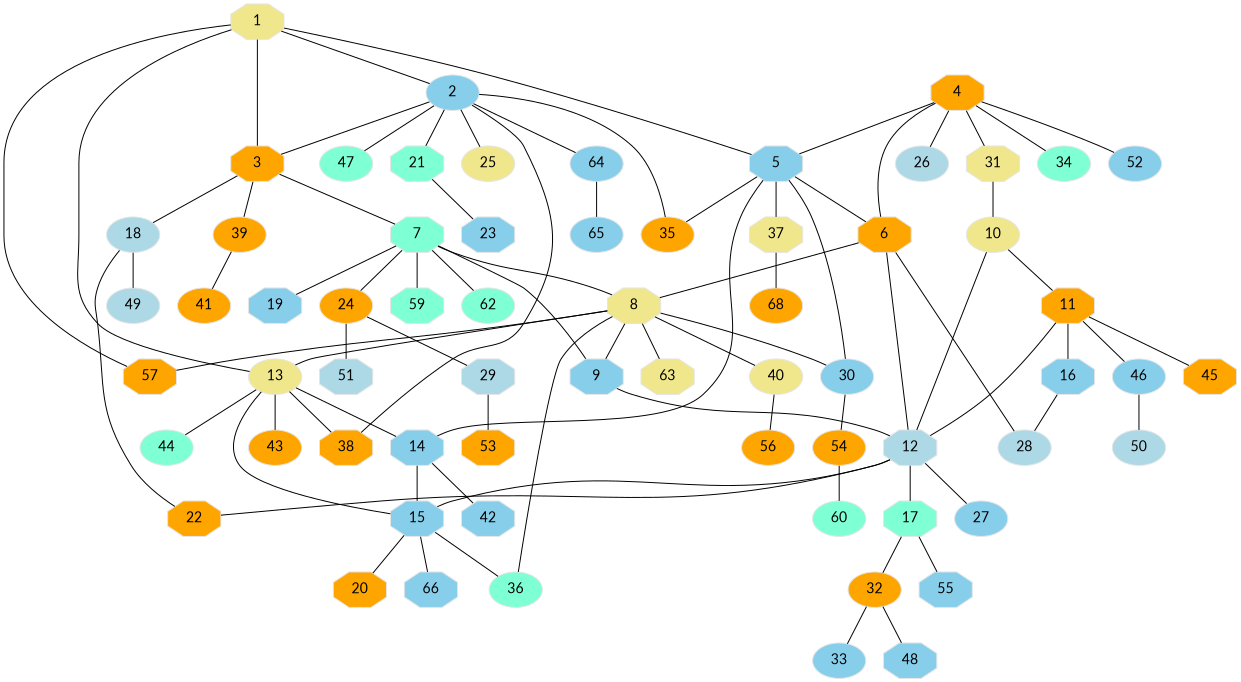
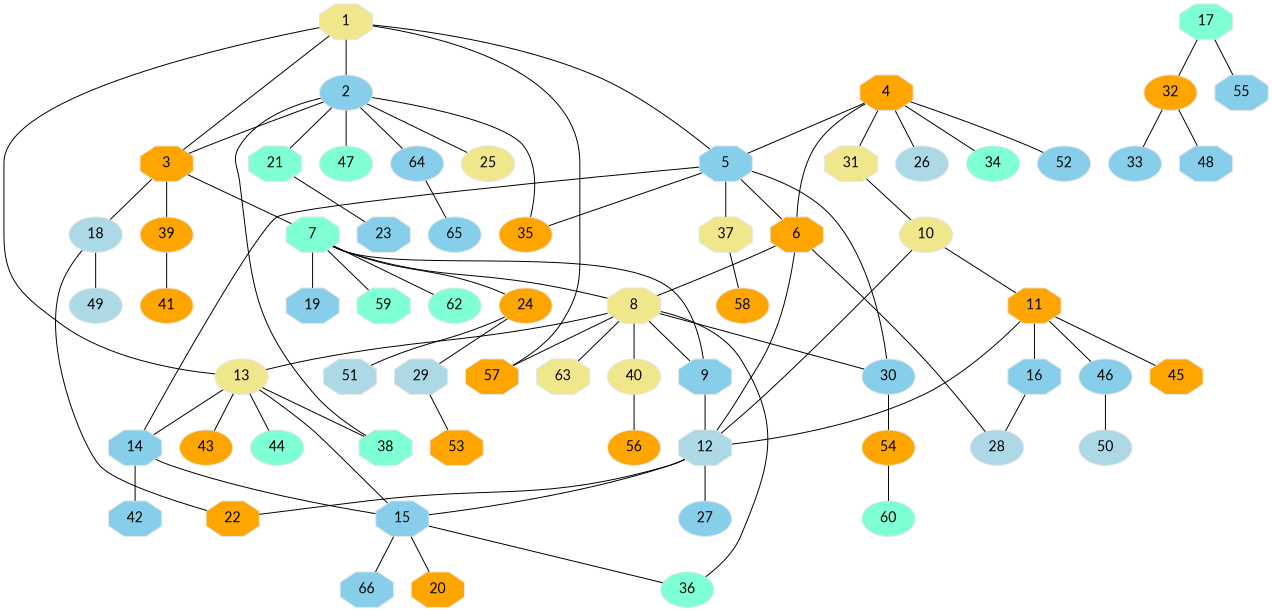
  graph {
    fontname=Lato
    node [color=gray90 fillcolor=skyblue fontname=Lato shape=octagon style=filled]
    edge [fontname=Lato]
    1 [fillcolor=khaki]
    2 [shape=ellipse]
    3 [fillcolor=orange]
    5
    13 [fillcolor=khaki shape=ellipse]
    57 [fillcolor=orange]
    21 [fillcolor=aquamarine]
    25 [fillcolor=khaki shape=ellipse]
    35 [fillcolor=orange shape=ellipse]
-   38 [fillcolor=orange]
+   38 [fillcolor=aquamarine]
    47 [fillcolor=aquamarine shape=ellipse]
    64 [shape=ellipse]
    7 [fillcolor=aquamarine]
    18 [fillcolor=lightblue shape=ellipse]
    39 [fillcolor=orange shape=ellipse]
    6 [fillcolor=orange]
    14
    30 [shape=ellipse]
    37 [fillcolor=khaki]
    10 [fillcolor=khaki shape=ellipse]
    12 [fillcolor=lightblue]
    11 [fillcolor=orange]
    15
    43 [fillcolor=orange shape=ellipse]
    44 [fillcolor=aquamarine shape=ellipse]
    23
    65 [shape=ellipse]
    8 [fillcolor=khaki]
    9
    19
    24 [fillcolor=orange shape=ellipse]
    59 [fillcolor=aquamarine]
    62 [fillcolor=aquamarine shape=ellipse]
    22 [fillcolor=orange]
    49 [fillcolor=lightblue shape=ellipse]
    41 [fillcolor=orange shape=ellipse]
    4 [fillcolor=orange]
    26 [fillcolor=lightblue shape=ellipse]
    31 [fillcolor=khaki]
    34 [fillcolor=aquamarine shape=ellipse]
    52 [shape=ellipse]
    28 [fillcolor=lightblue shape=ellipse]
    42
    54 [fillcolor=orange shape=ellipse]
-   58 [fillcolor=orange shape=ellipse label=68]
+   58 [fillcolor=orange shape=ellipse]
    36 [fillcolor=aquamarine shape=ellipse]
    40 [fillcolor=khaki shape=ellipse]
    63 [fillcolor=khaki]
    17 [fillcolor=aquamarine]
    27 [shape=ellipse]
    29 [fillcolor=lightblue]
    51 [fillcolor=lightblue]
    56 [fillcolor=orange shape=ellipse]
    16
    45 [fillcolor=orange]
    46 [shape=ellipse]
    50 [fillcolor=lightblue shape=ellipse]
    20 [fillcolor=orange]
    n59 [label=66]
    32 [fillcolor=orange shape=ellipse]
    55
    33 [shape=ellipse]
    48
    53 [fillcolor=orange]
    60 [fillcolor=aquamarine shape=ellipse]
    1 -- 2
    1 -- 3
    1 -- 5
    1 -- 13
    1 -- 57
    2 -- 3
    2 -- 21
    2 -- 25
    2 -- 35
    2 -- 38
    2 -- 47
    2 -- 64
    3 -- 7
    3 -- 18
    3 -- 39
    5 -- 35
    5 -- 6
    5 -- 14
    5 -- 30
    5 -- 37
    13 -- 38
    13 -- 14
    13 -- 15
    13 -- 43
    13 -- 44
    21 -- 23
    64 -- 65
    7 -- 8
    7 -- 9
    7 -- 19
    7 -- 24
    7 -- 59
    7 -- 62
    18 -- 22
    18 -- 49
    39 -- 41
    6 -- 12
    6 -- 8
    6 -- 28
    14 -- 15
    14 -- 42
    30 -- 54
    37 -- 58
    10 -- 12
    10 -- 11
    12 -- 15
    12 -- 22
-   12 -- 17
    12 -- 27
    11 -- 12
    11 -- 16
    11 -- 45
    11 -- 46
    15 -- 36
    15 -- 20
    15 -- n59
    8 -- 13
    8 -- 57
    8 -- 30
    8 -- 9
    8 -- 36
    8 -- 40
    8 -- 63
    9 -- 12
    24 -- 29
    24 -- 51
    4 -- 5
    4 -- 6
    4 -- 26
    4 -- 31
    4 -- 34
    4 -- 52
    31 -- 10
    54 -- 60
    40 -- 56
    17 -- 32
    17 -- 55
    29 -- 53
    16 -- 28
    46 -- 50
    32 -- 33
    32 -- 48
  }
